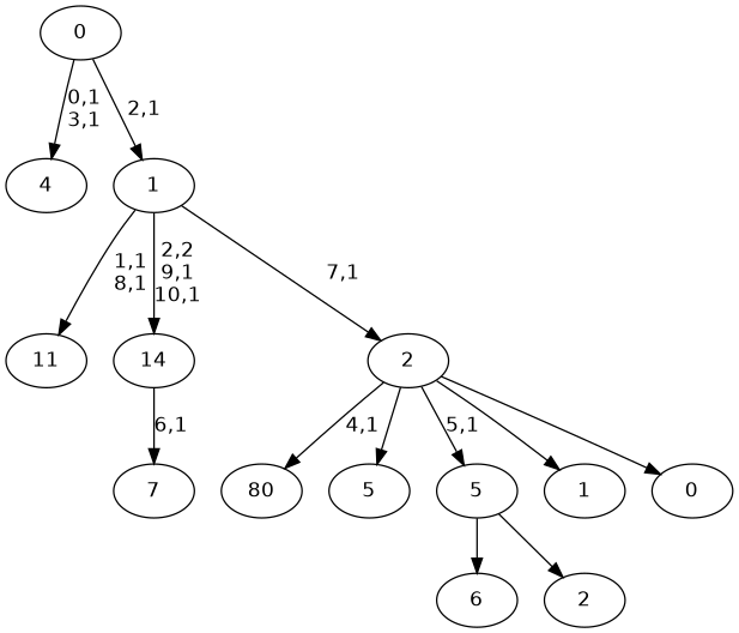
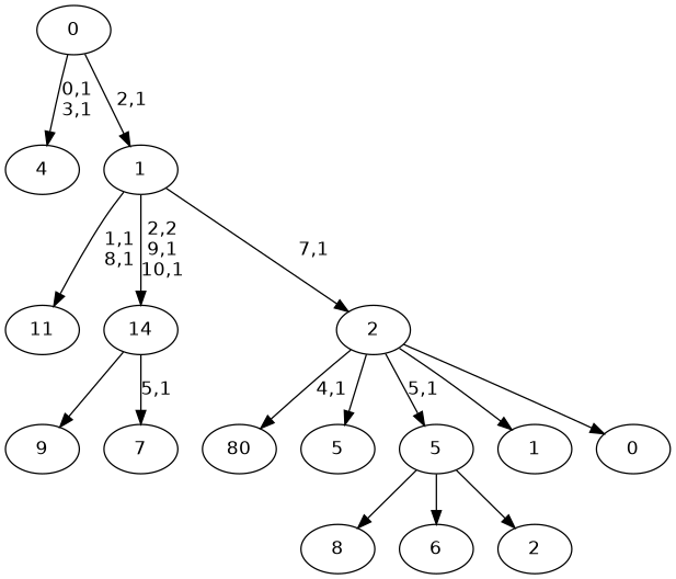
  digraph {
    fontname="DejaVu Sans"
    node [fontname="DejaVu Sans"]
    edge [fontname="DejaVu Sans"]
    n1 [label=11]
    n2 [label=80]
+   n3 [label=9]
+   n4 [label=8]
    n5 [label=7]
    14
    n7 [label=6]
    n8 [label=5]
    n9 [label=4]
    n10 [label=2]
    5
    n12 [label=1]
    n13 [label=0]
    2
    1
    0
-   14 -> n5 [label="6,1"]
+   14 -> n3
+   14 -> n5 [label="5,1"]
+   5 -> n4
    5 -> n7
    5 -> n10
    2 -> n2 [label="4,1"]
    2 -> n8
    2 -> 5 [label="5,1"]
    2 -> n12
    2 -> n13
    1 -> n1 [label="1,1\n8,1"]
    1 -> 14 [label="2,2\n9,1\n10,1"]
    1 -> 2 [label="7,1"]
    0 -> n9 [label="0,1\n3,1"]
    0 -> 1 [label="2,1"]
  }
